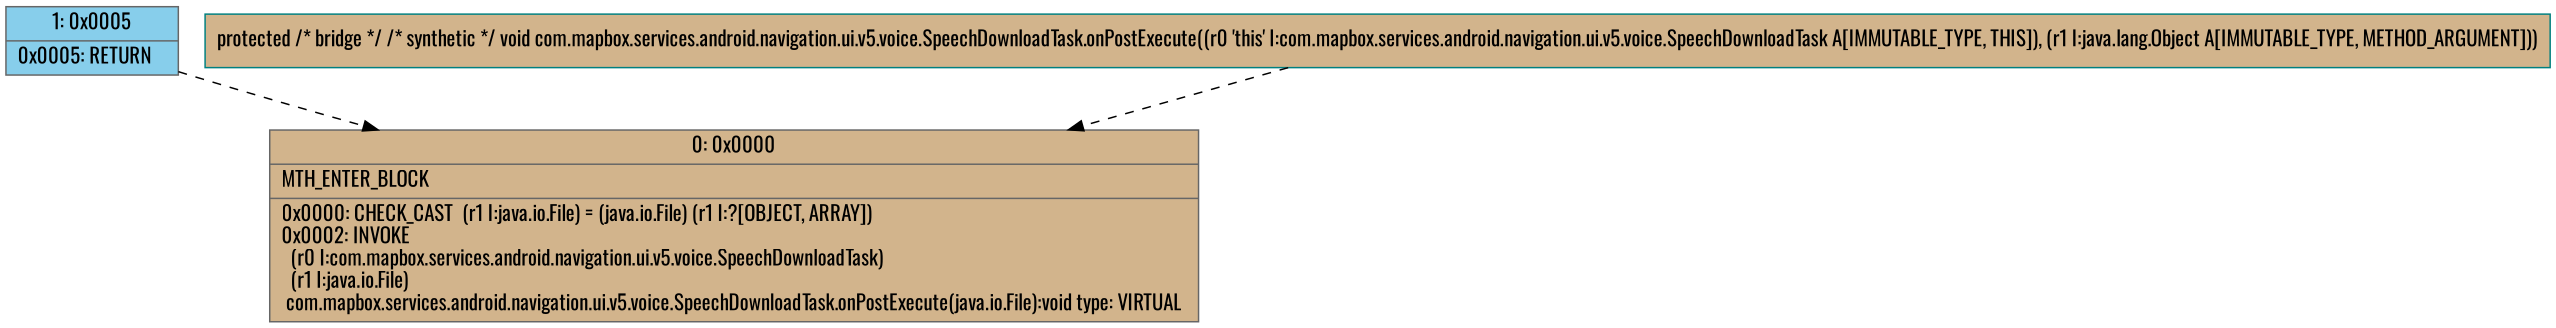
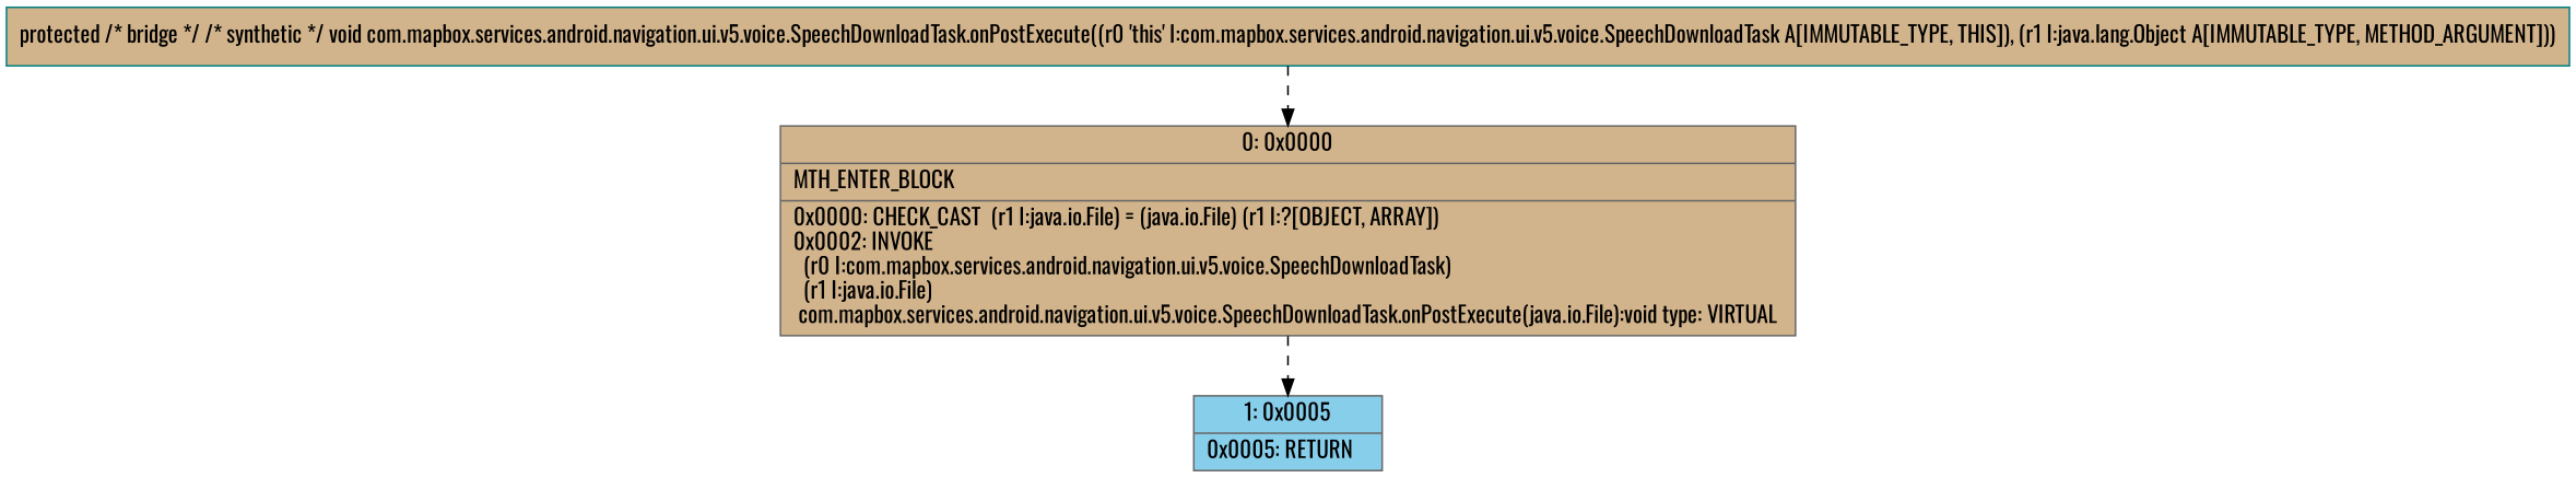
  digraph {
    fontname=Oswald
    node [shape=record style=filled fillcolor=tan color=gray40 fontname=Oswald]
    edge [style=dashed fontname=Oswald]
    n1 [label="{0\:\ 0x0000|MTH_ENTER_BLOCK\l|0x0000: CHECK_CAST  (r1 I:java.io.File) = (java.io.File) (r1 I:?[OBJECT, ARRAY]) \l0x0002: INVOKE  \l  (r0 I:com.mapbox.services.android.navigation.ui.v5.voice.SpeechDownloadTask)\l  (r1 I:java.io.File)\l com.mapbox.services.android.navigation.ui.v5.voice.SpeechDownloadTask.onPostExecute(java.io.File):void type: VIRTUAL \l}"]
    n2 [label="{1\:\ 0x0005|0x0005: RETURN   \l}" fillcolor=skyblue]
    n3 [label="{protected \/* bridge *\/ \/* synthetic *\/ void com.mapbox.services.android.navigation.ui.v5.voice.SpeechDownloadTask.onPostExecute((r0 'this' I:com.mapbox.services.android.navigation.ui.v5.voice.SpeechDownloadTask A[IMMUTABLE_TYPE, THIS]), (r1 I:java.lang.Object A[IMMUTABLE_TYPE, METHOD_ARGUMENT])) }" color=teal]
-   n2 -> n1
+   n1 -> n2
    n3 -> n1
  }
